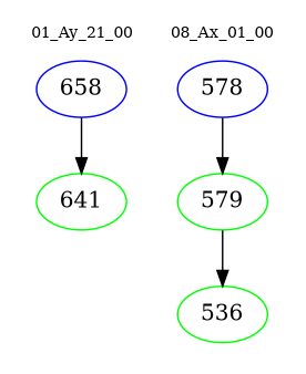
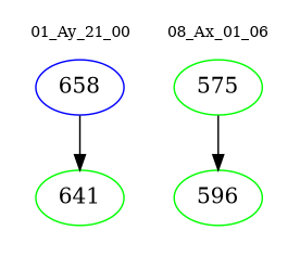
  digraph {
    node [color=green]
    edge [color=black]
    n1 [color=blue label=658]
    n2 [label=641]
-   n3 [color=blue label=578]
-   n4 [label=579]
-   n5 [label=536]
+   n4 [label=575]
+   n5 [label=596]
    subgraph cluster_1 {
      color=white
      fontsize=10
      label="01_Ay_21_00"
      n1
      n2
    }
    subgraph cluster_2 {
      color=white
      fontsize=10
-     label="08_Ax_01_00"
-     n3
+     label="08_Ax_01_06"
      n4
      n5
    }
    n1 -> n2
-   n3 -> n4
    n4 -> n5
  }
